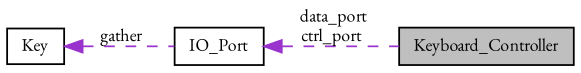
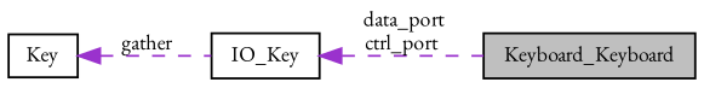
  digraph {
    fontname="EB Garamond"
    rankdir=LR
    node [color=black fontname="EB Garamond" fontsize=10 shape=record]
    edge [color=darkorchid3 dir=back fontname="EB Garamond" fontsize=10 labelfontname=FreeSans labelfontsize=10 style=dashed]
-   n1 [fillcolor=grey75 fontcolor=black height=0.2 label=Keyboard_Controller style=filled width=0.4]
-   n2 [height=0.2 label=IO_Port width=0.4]
+   n1 [fillcolor=grey75 fontcolor=black height=0.2 label=Keyboard_Keyboard style=filled width=0.4]
+   n2 [height=0.2 label=IO_Key width=0.4]
    n3 [height=0.2 label=Key width=0.4]
    n2 -> n1 [label=" data_port\nctrl_port"]
    n3 -> n2 [label=" gather"]
  }
